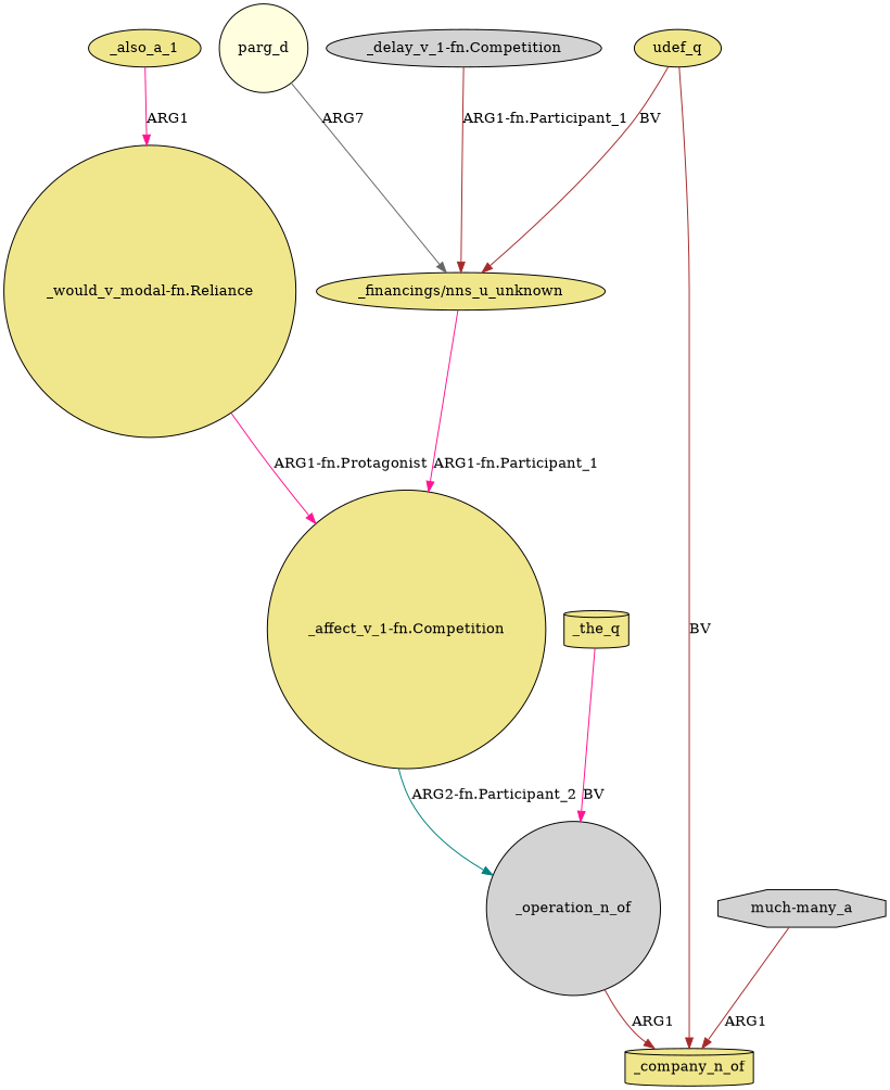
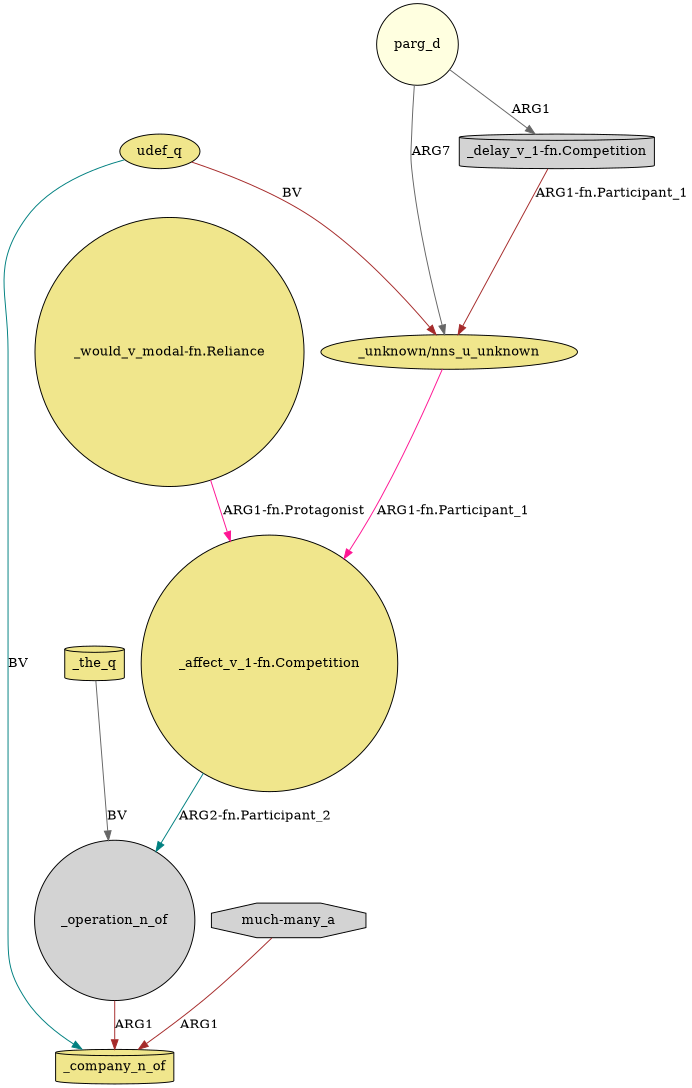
  digraph {
    node [fillcolor=khaki shape=circle style=filled]
    edge [color=brown]
    parg_d [fillcolor=lightyellow]
-   "_delay_v_1-fn.Competition" [fillcolor=lightgrey shape=ellipse]
-   "_financings/nns_u_unknown" [shape=ellipse]
+   "_delay_v_1-fn.Competition" [fillcolor=lightgrey shape=cylinder]
+   "_financings/nns_u_unknown" [shape=ellipse label="_unknown/nns_u_unknown"]
    "_affect_v_1-fn.Competition"
-   _also_a_1 [shape=ellipse]
    "_would_v_modal-fn.Reliance"
    _operation_n_of [fillcolor=lightgrey]
    udef_q [shape=ellipse]
    _company_n_of [shape=cylinder]
    _the_q [shape=cylinder]
    "much-many_a" [fillcolor=lightgrey shape=octagon]
+   parg_d -> "_delay_v_1-fn.Competition" [color=gray40 label=ARG1]
    parg_d -> "_financings/nns_u_unknown" [color=gray40 label=ARG7]
    "_delay_v_1-fn.Competition" -> "_financings/nns_u_unknown" [label="ARG1-fn.Participant_1"]
    "_financings/nns_u_unknown" -> "_affect_v_1-fn.Competition" [color=deeppink label="ARG1-fn.Participant_1"]
    "_affect_v_1-fn.Competition" -> _operation_n_of [color=teal label="ARG2-fn.Participant_2"]
-   _also_a_1 -> "_would_v_modal-fn.Reliance" [color=deeppink label=ARG1]
    "_would_v_modal-fn.Reliance" -> "_affect_v_1-fn.Competition" [color=deeppink label="ARG1-fn.Protagonist"]
    _operation_n_of -> _company_n_of [label=ARG1]
    udef_q -> "_financings/nns_u_unknown" [label=BV]
-   udef_q -> _company_n_of [label=BV]
-   _the_q -> _operation_n_of [color=deeppink label=BV]
+   udef_q -> _company_n_of [color=teal label=BV]
+   _the_q -> _operation_n_of [color=gray40 label=BV]
    "much-many_a" -> _company_n_of [label=ARG1]
  }
